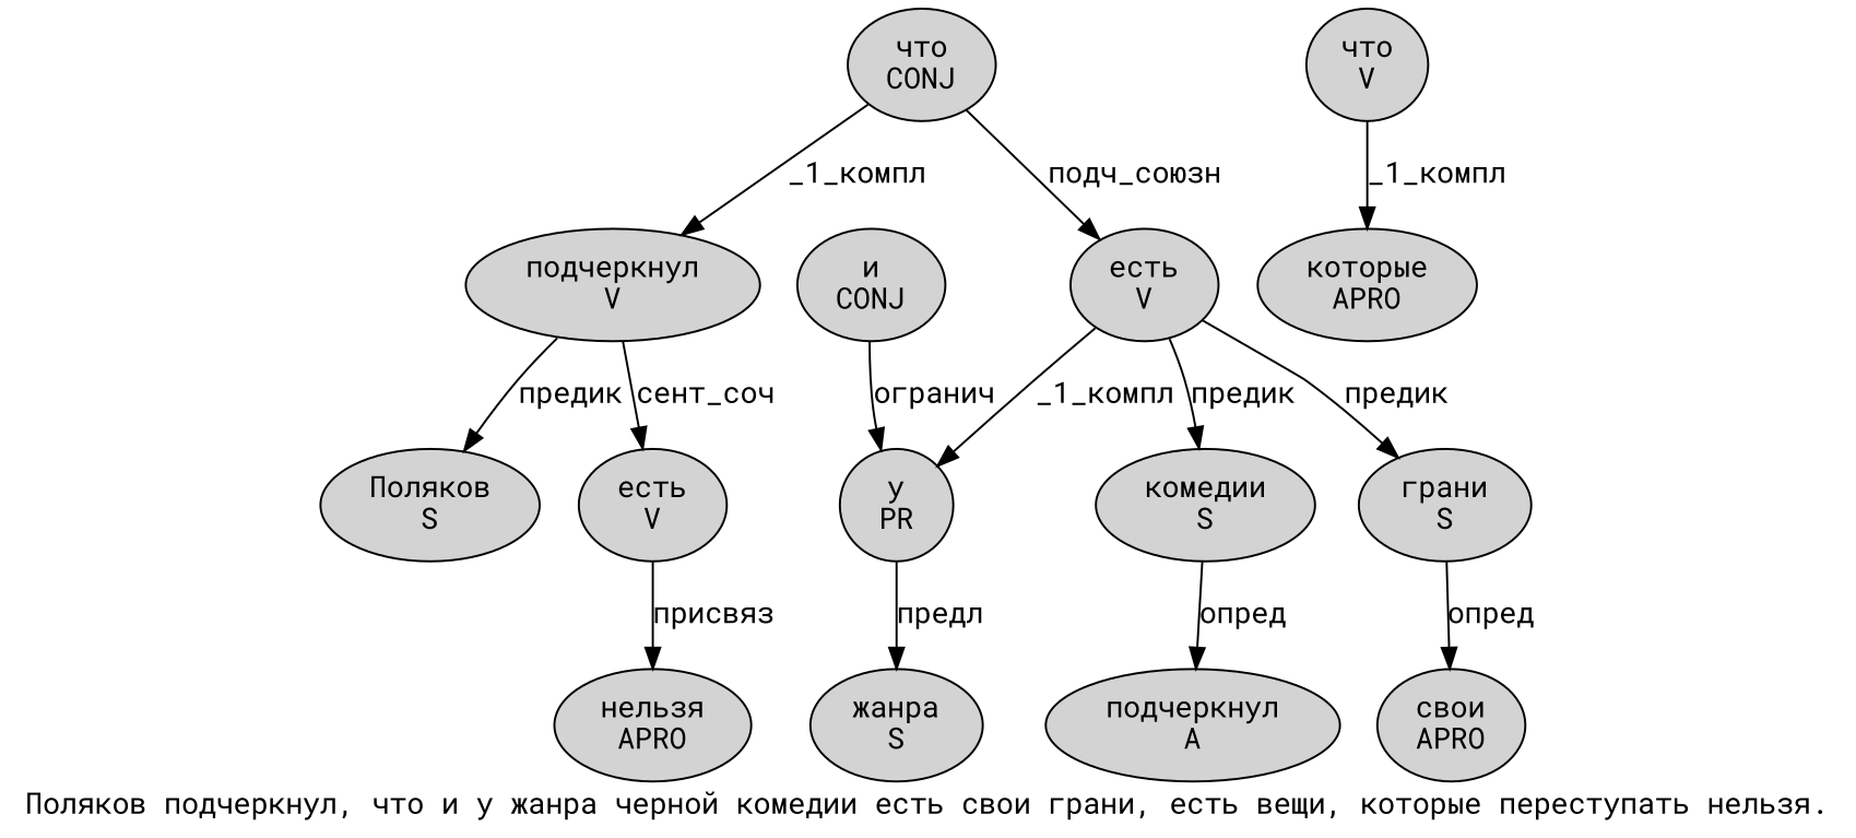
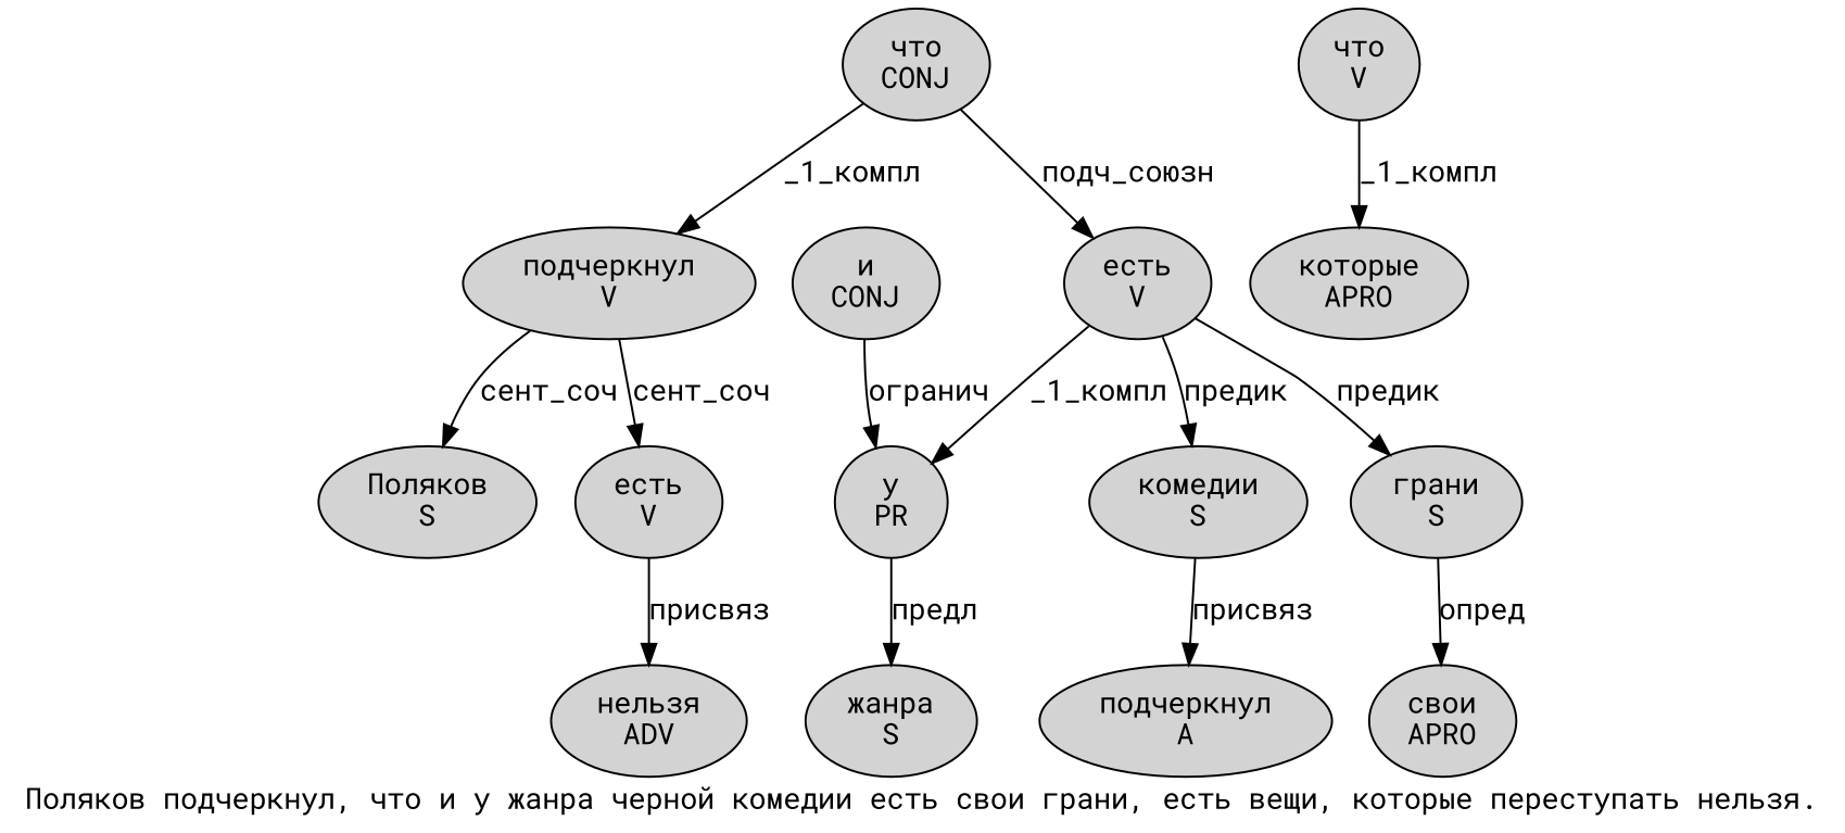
  digraph {
    fontname="Roboto Mono"
    label="Поляков подчеркнул, что и у жанра черной комедии есть свои грани, есть вещи, которые переступать нельзя."
    node [fillcolor=lightgray fontname="Roboto Mono" penwidth=1 shape=ellipse style=filled]
    edge [fontname="Roboto Mono"]
    n1 [label="Поляков\nS"]
    n2 [label="подчеркнул\nV"]
    n3 [label="есть\nV"]
    n4 [label="что\nCONJ"]
    n5 [label="есть\nV"]
-   n6 [label="нельзя\nAPRO"]
+   n6 [label="нельзя\nADV"]
    n7 [label="у\nPR"]
    n8 [label="комедии\nS"]
    n9 [label="грани\nS"]
    n10 [label="и\nCONJ"]
    n11 [label="жанра\nS"]
    n12 [label="подчеркнул\nA"]
    n13 [label="свои\nAPRO"]
    n14 [label="что\nV"]
    n15 [label="которые\nAPRO"]
-   n2 -> n1 [label="предик"]
+   n2 -> n1 [label="сент_соч"]
    n2 -> n3 [label="сент_соч"]
    n3 -> n6 [label="присвяз"]
    n4 -> n2 [label="_1_компл"]
    n4 -> n5 [label="подч_союзн"]
    n5 -> n7 [label="_1_компл"]
    n5 -> n8 [label="предик"]
    n5 -> n9 [label="предик"]
    n7 -> n11 [label="предл"]
-   n8 -> n12 [label="опред"]
+   n8 -> n12 [label="присвяз"]
    n9 -> n13 [label="опред"]
    n10 -> n7 [label="огранич"]
    n14 -> n15 [label="_1_компл"]
  }
